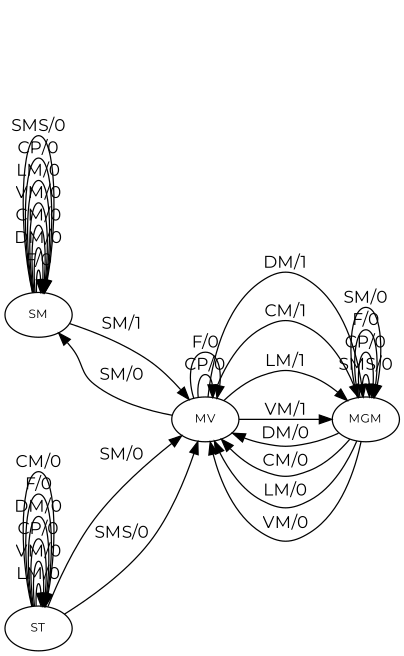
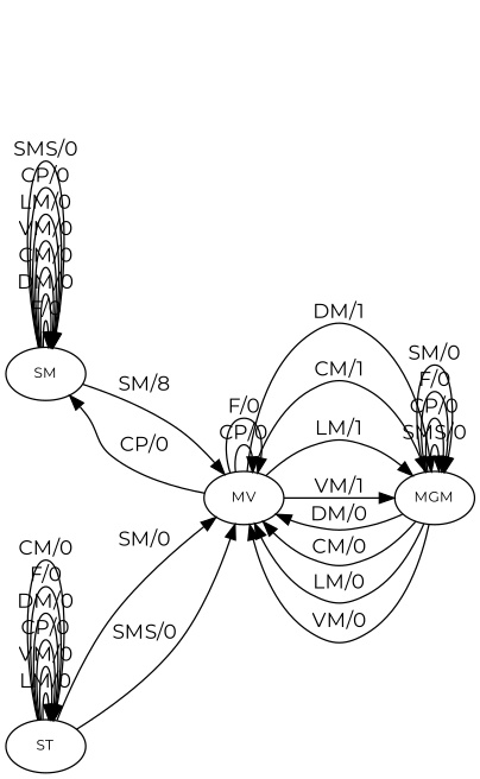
  digraph {
    fontname=Montserrat
    rankdir=LR
    node [fontname=Montserrat fontsize=10]
    edge [fontname=Montserrat]
    n1 [label=SM]
    n2 [label=MV]
    n3 [label=MGM]
    n4 [label=ST]
    n1 -> n1 [label="F/0"]
    n1 -> n1 [label="DM/0"]
    n1 -> n1 [label="CM/0"]
    n1 -> n1 [label="VM/0"]
    n1 -> n1 [label="LM/0"]
    n1 -> n1 [label="CP/0"]
    n1 -> n1 [label="SMS/0"]
-   n1 -> n2 [label="SM/1"]
-   n2 -> n1 [label="SM/0"]
+   n1 -> n2 [label="SM/8"]
+   n2 -> n1 [label="CP/0"]
    n2 -> n2 [label="CP/0"]
    n2 -> n2 [label="F/0"]
    n2 -> n3 [label="DM/1"]
    n2 -> n3 [label="CM/1"]
    n2 -> n3 [label="LM/1"]
    n2 -> n3 [label="VM/1"]
    n3 -> n2 [label="DM/0"]
    n3 -> n2 [label="CM/0"]
    n3 -> n2 [label="LM/0"]
    n3 -> n2 [label="VM/0"]
    n3 -> n3 [label="SMS/0"]
    n3 -> n3 [label="CP/0"]
    n3 -> n3 [label="F/0"]
    n3 -> n3 [label="SM/0"]
    n4 -> n2 [label="SM/0"]
    n4 -> n2 [label="SMS/0"]
    n4 -> n4 [label="LM/0"]
    n4 -> n4 [label="VM/0"]
    n4 -> n4 [label="CP/0"]
    n4 -> n4 [label="DM/0"]
    n4 -> n4 [label="F/0"]
    n4 -> n4 [label="CM/0"]
  }
